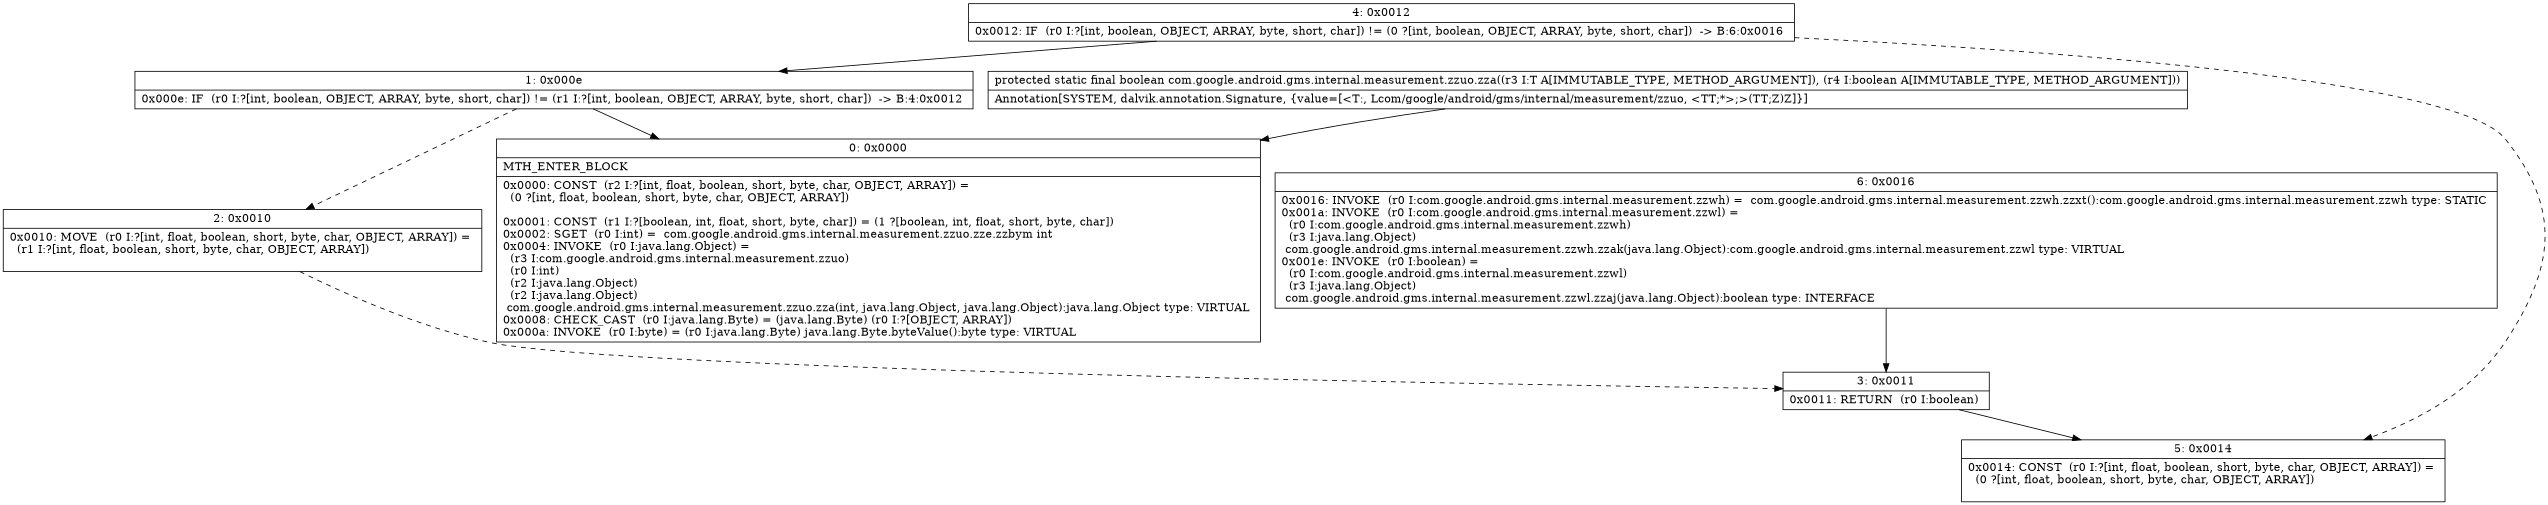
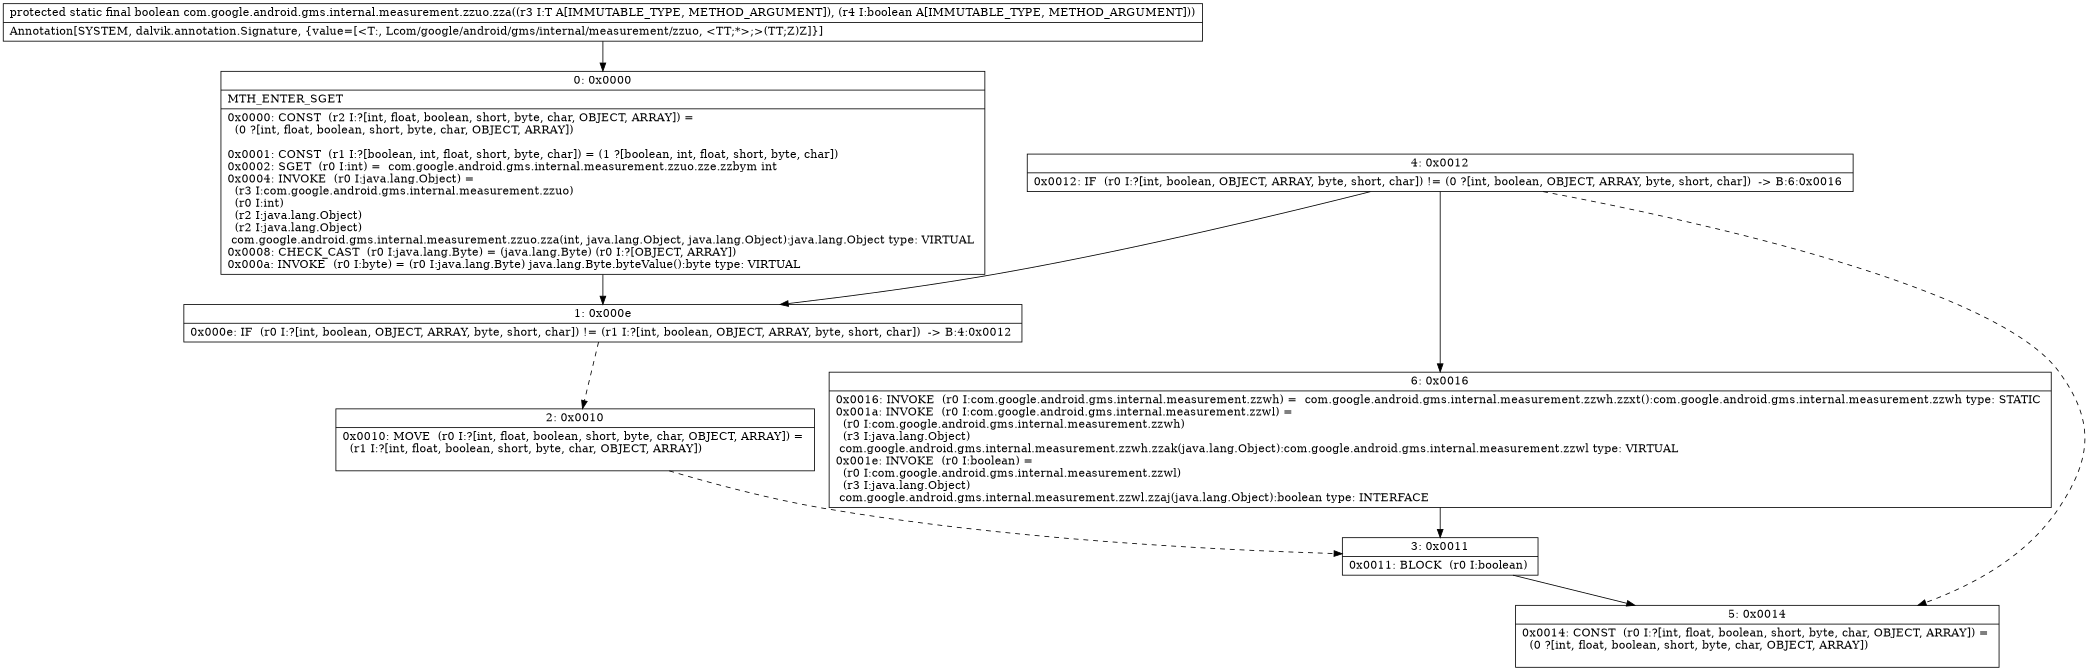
  digraph {
    node [shape=record]
-   n1 [label="{0\:\ 0x0000|MTH_ENTER_BLOCK\l|0x0000: CONST  (r2 I:?[int, float, boolean, short, byte, char, OBJECT, ARRAY]) = \l  (0 ?[int, float, boolean, short, byte, char, OBJECT, ARRAY])\l \l0x0001: CONST  (r1 I:?[boolean, int, float, short, byte, char]) = (1 ?[boolean, int, float, short, byte, char]) \l0x0002: SGET  (r0 I:int) =  com.google.android.gms.internal.measurement.zzuo.zze.zzbym int \l0x0004: INVOKE  (r0 I:java.lang.Object) = \l  (r3 I:com.google.android.gms.internal.measurement.zzuo)\l  (r0 I:int)\l  (r2 I:java.lang.Object)\l  (r2 I:java.lang.Object)\l com.google.android.gms.internal.measurement.zzuo.zza(int, java.lang.Object, java.lang.Object):java.lang.Object type: VIRTUAL \l0x0008: CHECK_CAST  (r0 I:java.lang.Byte) = (java.lang.Byte) (r0 I:?[OBJECT, ARRAY]) \l0x000a: INVOKE  (r0 I:byte) = (r0 I:java.lang.Byte) java.lang.Byte.byteValue():byte type: VIRTUAL \l}"]
+   n1 [label="{0\:\ 0x0000|MTH_ENTER_SGET\l|0x0000: CONST  (r2 I:?[int, float, boolean, short, byte, char, OBJECT, ARRAY]) = \l  (0 ?[int, float, boolean, short, byte, char, OBJECT, ARRAY])\l \l0x0001: CONST  (r1 I:?[boolean, int, float, short, byte, char]) = (1 ?[boolean, int, float, short, byte, char]) \l0x0002: SGET  (r0 I:int) =  com.google.android.gms.internal.measurement.zzuo.zze.zzbym int \l0x0004: INVOKE  (r0 I:java.lang.Object) = \l  (r3 I:com.google.android.gms.internal.measurement.zzuo)\l  (r0 I:int)\l  (r2 I:java.lang.Object)\l  (r2 I:java.lang.Object)\l com.google.android.gms.internal.measurement.zzuo.zza(int, java.lang.Object, java.lang.Object):java.lang.Object type: VIRTUAL \l0x0008: CHECK_CAST  (r0 I:java.lang.Byte) = (java.lang.Byte) (r0 I:?[OBJECT, ARRAY]) \l0x000a: INVOKE  (r0 I:byte) = (r0 I:java.lang.Byte) java.lang.Byte.byteValue():byte type: VIRTUAL \l}"]
    n2 [label="{1\:\ 0x000e|0x000e: IF  (r0 I:?[int, boolean, OBJECT, ARRAY, byte, short, char]) != (r1 I:?[int, boolean, OBJECT, ARRAY, byte, short, char])  \-\> B:4:0x0012 \l}"]
    n3 [label="{2\:\ 0x0010|0x0010: MOVE  (r0 I:?[int, float, boolean, short, byte, char, OBJECT, ARRAY]) = \l  (r1 I:?[int, float, boolean, short, byte, char, OBJECT, ARRAY])\l \l}"]
-   n4 [label="{3\:\ 0x0011|0x0011: RETURN  (r0 I:boolean) \l}"]
+   n4 [label="{3\:\ 0x0011|0x0011: BLOCK  (r0 I:boolean) \l}"]
    n5 [label="{4\:\ 0x0012|0x0012: IF  (r0 I:?[int, boolean, OBJECT, ARRAY, byte, short, char]) != (0 ?[int, boolean, OBJECT, ARRAY, byte, short, char])  \-\> B:6:0x0016 \l}"]
    n6 [label="{5\:\ 0x0014|0x0014: CONST  (r0 I:?[int, float, boolean, short, byte, char, OBJECT, ARRAY]) = \l  (0 ?[int, float, boolean, short, byte, char, OBJECT, ARRAY])\l \l}"]
    n7 [label="{6\:\ 0x0016|0x0016: INVOKE  (r0 I:com.google.android.gms.internal.measurement.zzwh) =  com.google.android.gms.internal.measurement.zzwh.zzxt():com.google.android.gms.internal.measurement.zzwh type: STATIC \l0x001a: INVOKE  (r0 I:com.google.android.gms.internal.measurement.zzwl) = \l  (r0 I:com.google.android.gms.internal.measurement.zzwh)\l  (r3 I:java.lang.Object)\l com.google.android.gms.internal.measurement.zzwh.zzak(java.lang.Object):com.google.android.gms.internal.measurement.zzwl type: VIRTUAL \l0x001e: INVOKE  (r0 I:boolean) = \l  (r0 I:com.google.android.gms.internal.measurement.zzwl)\l  (r3 I:java.lang.Object)\l com.google.android.gms.internal.measurement.zzwl.zzaj(java.lang.Object):boolean type: INTERFACE \l}"]
    n8 [label="{protected static final boolean com.google.android.gms.internal.measurement.zzuo.zza((r3 I:T A[IMMUTABLE_TYPE, METHOD_ARGUMENT]), (r4 I:boolean A[IMMUTABLE_TYPE, METHOD_ARGUMENT]))  | Annotation[SYSTEM, dalvik.annotation.Signature, \{value=[\<T:, Lcom\/google\/android\/gms\/internal\/measurement\/zzuo, \<TT;*\>;\>(TT;Z)Z]\}]\l}"]
-   n2 -> n1
+   n1 -> n2
    n2 -> n3 [style=dashed]
    n3 -> n4 [style=dashed]
    n4 -> n6
    n5 -> n2
    n5 -> n6 [style=dashed]
+   n5 -> n7
    n7 -> n4
    n8 -> n1
  }
